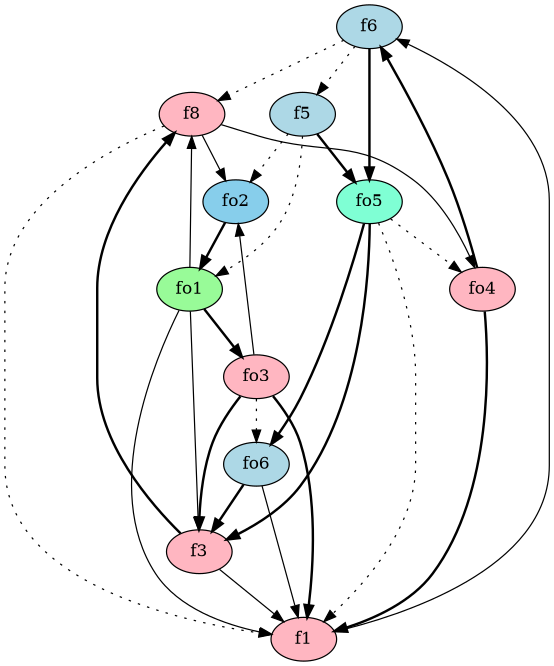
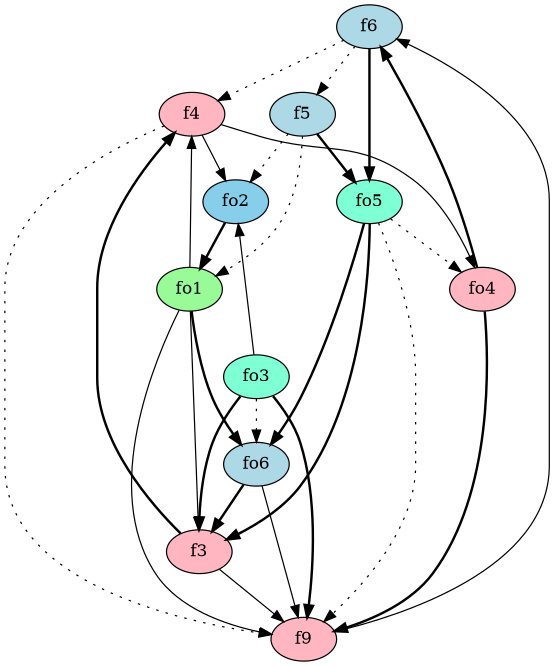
  strict digraph {
    node [fillcolor=lightpink style=filled]
    edge [style=bold weight=2]
    n1 [fillcolor=lightblue label=f6]
-   f1
-   f4 [label=f8]
+   f1 [label=f9]
+   f4
    f5 [fillcolor=lightblue]
    fo5 [fillcolor=aquamarine]
    fo2 [fillcolor=skyblue]
    fo1 [fillcolor=palegreen]
    fo4
    f3
    fo6 [fillcolor=lightblue]
-   fo3
+   fo3 [fillcolor=aquamarine]
    n1 -> f4 [style=dotted]
    n1 -> f5 [style=dotted]
    n1 -> fo5
    f1 -> n1 [style=solid]
    f4 -> f1 [style=dotted]
    f4 -> fo2 [style=solid]
    f4 -> fo4 [style=solid]
    f5 -> fo5
    f5 -> fo2 [style=dotted]
    f5 -> fo1 [style=dotted]
    fo5 -> f1 [style=dotted]
    fo5 -> fo4 [style=dotted]
    fo5 -> f3
    fo5 -> fo6
    fo2 -> fo1
    fo1 -> f1 [style=solid]
    fo1 -> f4 [style=solid]
    fo1 -> f3 [style=solid]
-   fo1 -> fo3
+   fo1 -> fo6
    fo4 -> n1
    fo4 -> f1
    f3 -> f1 [style=solid]
    f3 -> f4
    fo6 -> f1 [style=solid]
    fo6 -> f3
    fo3 -> f1
    fo3 -> fo2 [style=solid]
    fo3 -> f3
    fo3 -> fo6 [style=dotted]
  }
